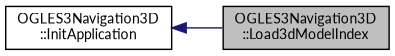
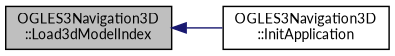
  digraph {
    rankdir=LR
    fontname=Lato
    node [color=black fontname=Lato fontsize=10 shape=record style=filled]
    n1 [fillcolor=grey75 fontcolor=black height=0.2 label="OGLES3Navigation3D\l::Load3dModelIndex" width=0.4]
    n2 [fillcolor=white height=0.2 label="OGLES3Navigation3D\l::InitApplication" width=0.4]
-   n2 -> n1 [color=midnightblue dir=back fontname=Lato fontsize=10 labelfontname=Helvetica labelfontsize=10 style=solid]
+   n1 -> n2 [color=midnightblue dir=back fontname=Lato fontsize=10 labelfontname=Helvetica labelfontsize=10 style=solid]
  }
